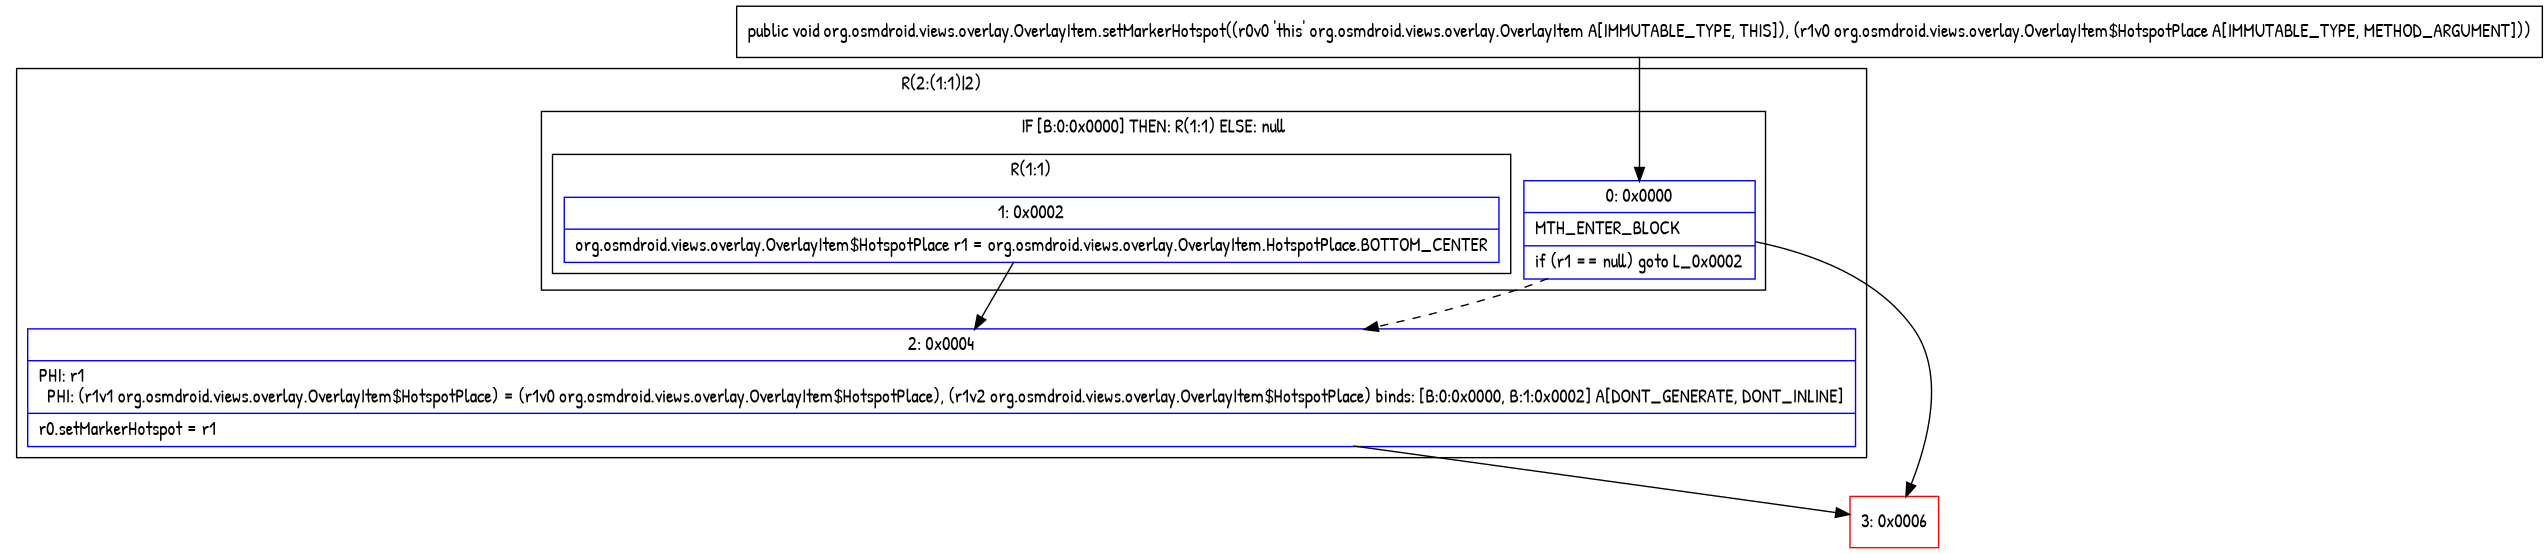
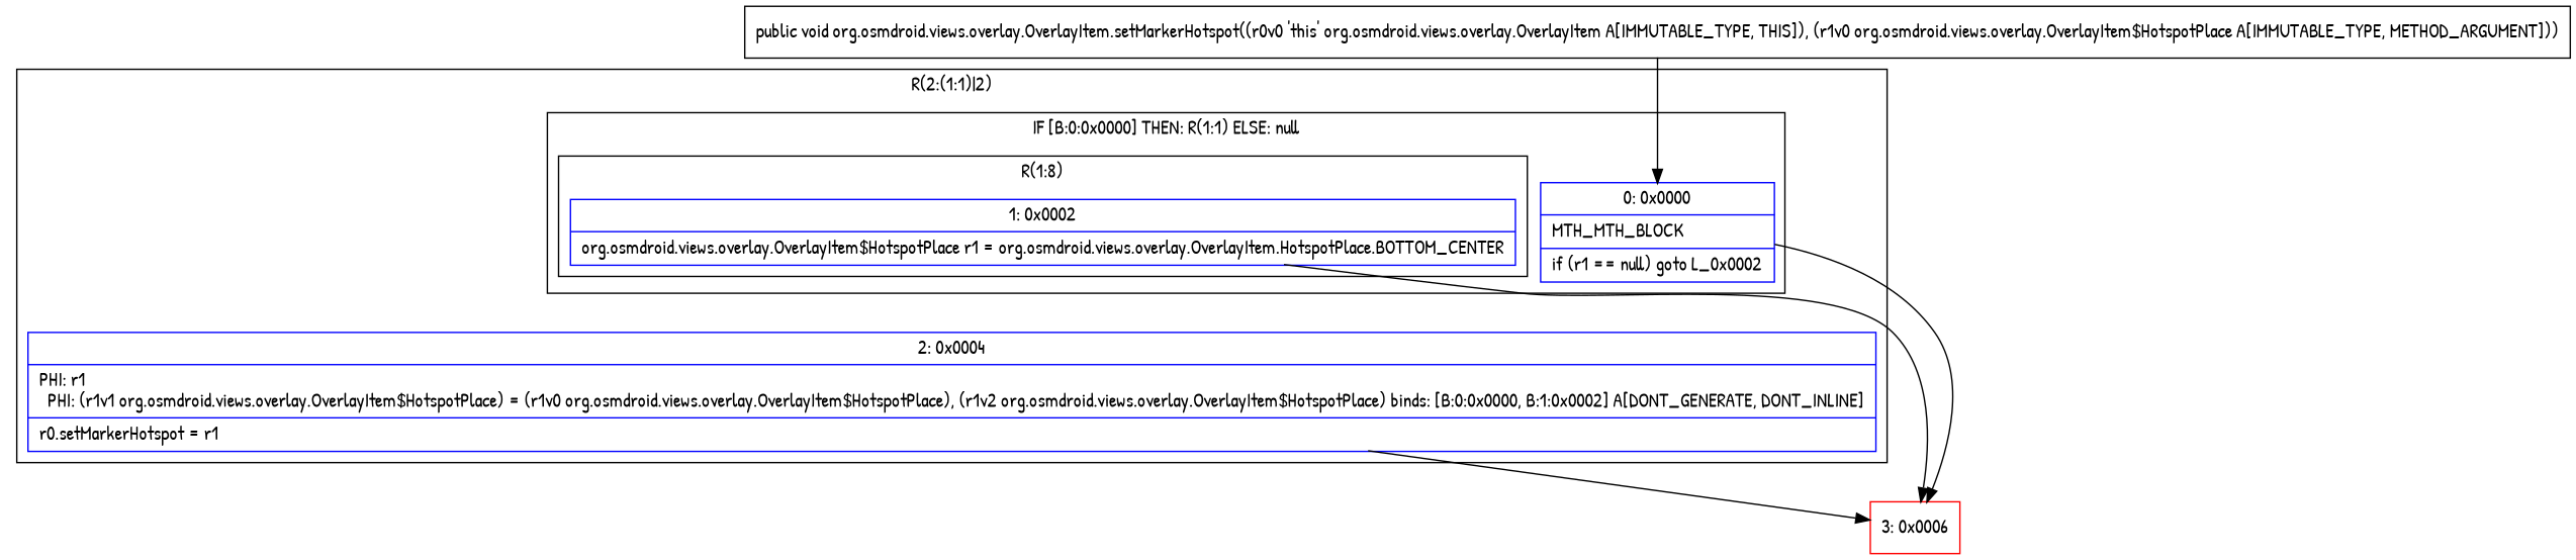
  digraph {
    fontname="Patrick Hand"
    node [color=blue fontname="Patrick Hand" shape=record]
    edge [fontname="Patrick Hand"]
    n1 [label="{1\:\ 0x0002|org.osmdroid.views.overlay.OverlayItem$HotspotPlace r1 = org.osmdroid.views.overlay.OverlayItem.HotspotPlace.BOTTOM_CENTER\l}"]
-   n2 [label="{0\:\ 0x0000|MTH_ENTER_BLOCK\l|if (r1 == null) goto L_0x0002\l}"]
+   n2 [label="{0\:\ 0x0000|MTH_MTH_BLOCK\l|if (r1 == null) goto L_0x0002\l}"]
    n3 [label="{2\:\ 0x0004|PHI: r1 \l  PHI: (r1v1 org.osmdroid.views.overlay.OverlayItem$HotspotPlace) = (r1v0 org.osmdroid.views.overlay.OverlayItem$HotspotPlace), (r1v2 org.osmdroid.views.overlay.OverlayItem$HotspotPlace) binds: [B:0:0x0000, B:1:0x0002] A[DONT_GENERATE, DONT_INLINE]\l|r0.setMarkerHotspot = r1\l}"]
    n4 [color=red label="{3\:\ 0x0006}"]
    n5 [label="{public void org.osmdroid.views.overlay.OverlayItem.setMarkerHotspot((r0v0 'this' org.osmdroid.views.overlay.OverlayItem A[IMMUTABLE_TYPE, THIS]), (r1v0 org.osmdroid.views.overlay.OverlayItem$HotspotPlace A[IMMUTABLE_TYPE, METHOD_ARGUMENT])) }" color=""]
    subgraph cluster_1 {
      label="R(2:(1:1)|2)"
      n3
      subgraph cluster_2 {
        label="IF [B:0:0x0000] THEN: R(1:1) ELSE: null"
        n2
        subgraph cluster_3 {
-         label="R(1:1)"
+         label="R(1:8)"
          n1
        }
      }
    }
-   n1 -> n3
-   n2 -> n3 [style=dashed]
+   n1 -> n4
    n2 -> n4
    n3 -> n4
    n5 -> n2
  }
